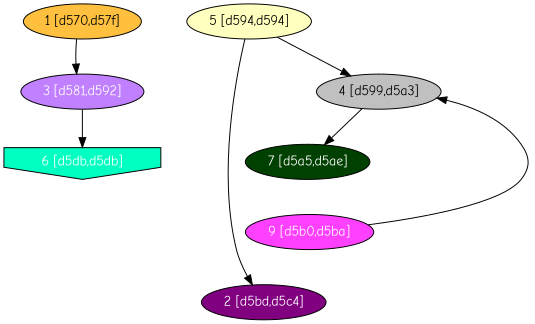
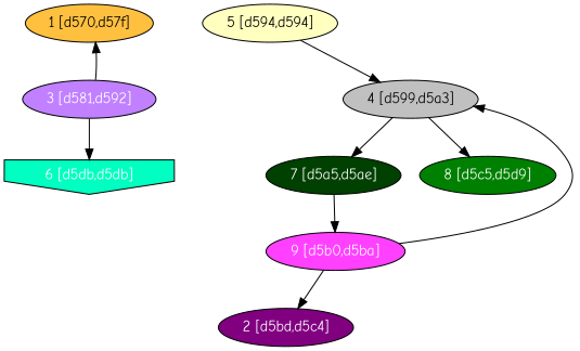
  digraph {
    fontname="Comic Neue"
    node [fontcolor="#ffffff" fontname="Comic Neue" shape=oval style=filled]
    edge [fontname="Comic Neue"]
    n1 [fillcolor="#FFC040" fontcolor="#000000" label="1 [d570,d57f]"]
    n2 [fillcolor="#C080FF" label="3 [d581,d592]"]
    n3 [fillcolor="#800080" label="2 [d5bd,d5c4]"]
    n4 [fillcolor="#00FFC0" label="6 [d5db,d5db]" shape=invhouse]
    n5 [fillcolor="#C0C0C0" fontcolor="#000000" label="4 [d599,d5a3]"]
    n6 [fillcolor="#004000" label="7 [d5a5,d5ae]"]
+   n7 [fillcolor="#008000" label="8 [d5c5,d5d9]"]
    n8 [fillcolor="#FFFFC0" fontcolor="#000000" label="5 [d594,d594]"]
    n9 [fillcolor="#FF40FF" label="9 [d5b0,d5ba]"]
-   n1 -> n2
+   n2 -> n1
    n2 -> n4
    n5 -> n6
+   n5 -> n7
+   n6 -> n9
    n8 -> n5
-   n8 -> n3
+   n9 -> n3
    n9 -> n5
  }
